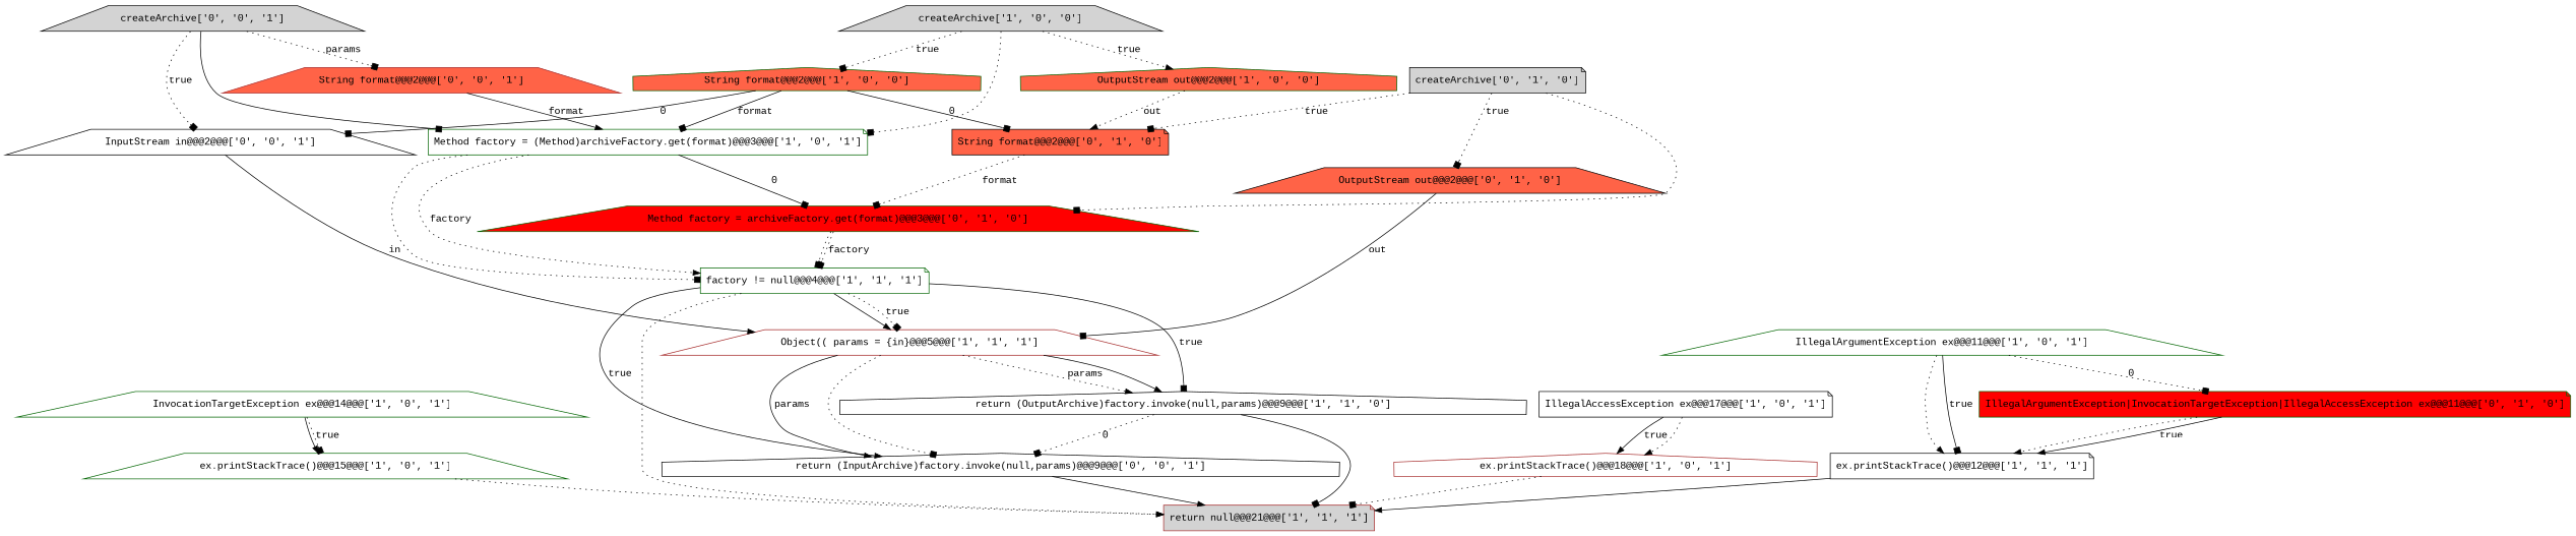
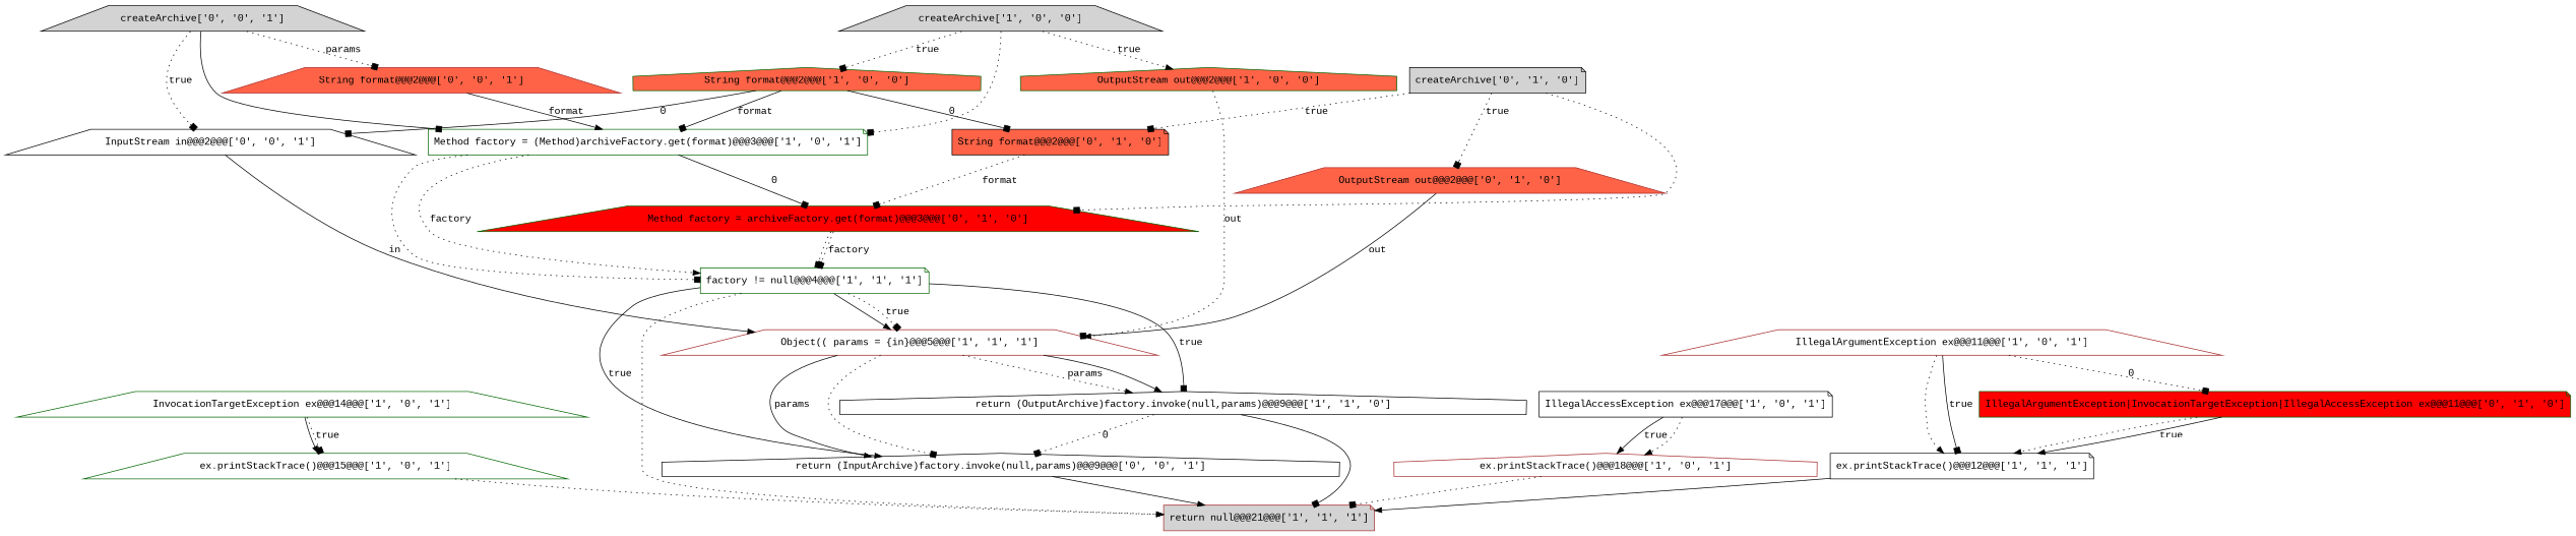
  digraph {
    fontname="Liberation Mono"
    node [color=black fillcolor=white fontname="Liberation Mono" shape=trapezium style=filled]
    edge [arrowhead=box fontname="Liberation Mono" style=dotted]
-   n1 [fillcolor=tomato label="OutputStream out@@@2@@@['0', '1', '0']"]
+   n1 [color=brown fillcolor=tomato label="OutputStream out@@@2@@@['0', '1', '0']"]
    n2 [color=brown label="Object(( params = {in}@@@5@@@['1', '1', '1']"]
    n3 [label="return (OutputArchive)factory.invoke(null,params)@@@9@@@['1', '1', '0']" shape=house]
    n4 [label="return (InputArchive)factory.invoke(null,params)@@@9@@@['0', '0', '1']" shape=house]
    n5 [color=darkgreen label="InvocationTargetException ex@@@14@@@['1', '0', '1']"]
    n6 [color=darkgreen label="ex.printStackTrace()@@@15@@@['1', '0', '1']"]
    n7 [color=brown fillcolor=lightgray label="return null@@@21@@@['1', '1', '1']" shape=note]
    n8 [color=darkgreen label="factory != null@@@4@@@['1', '1', '1']" shape=note]
    n9 [color=darkgreen fillcolor=tomato label="String format@@@2@@@['1', '0', '0']" shape=house]
    n10 [fillcolor=tomato label="String format@@@2@@@['0', '1', '0']" shape=note]
    n11 [label="InputStream in@@@2@@@['0', '0', '1']"]
    n12 [color=darkgreen label="Method factory = (Method)archiveFactory.get(format)@@@3@@@['1', '0', '1']" shape=note]
    n13 [color=darkgreen fillcolor=red label="Method factory = archiveFactory.get(format)@@@3@@@['0', '1', '0']"]
    n14 [label="IllegalAccessException ex@@@17@@@['1', '0', '1']" shape=note]
    n15 [color=brown label="ex.printStackTrace()@@@18@@@['1', '0', '1']" shape=house]
    n16 [color=darkgreen fillcolor=red label="IllegalArgumentException|InvocationTargetException|IllegalAccessException ex@@@11@@@['0', '1', '0']" shape=note]
    n17 [label="ex.printStackTrace()@@@12@@@['1', '1', '1']" shape=note]
    n18 [color=brown fillcolor=tomato label="String format@@@2@@@['0', '0', '1']"]
    n19 [color=darkgreen fillcolor=tomato label="OutputStream out@@@2@@@['1', '0', '0']" shape=house]
-   n20 [color=darkgreen label="IllegalArgumentException ex@@@11@@@['1', '0', '1']"]
+   n20 [color=brown label="IllegalArgumentException ex@@@11@@@['1', '0', '1']"]
    n21 [fillcolor=lightgray label="createArchive['1', '0', '0']"]
    n22 [fillcolor=lightgray label="createArchive['0', '0', '1']"]
    n23 [fillcolor=lightgray label="createArchive['0', '1', '0']" shape=note]
    n1 -> n2 [label=out style=solid]
    n2 -> n3 [arrowhead=normal label=params]
    n2 -> n3 [arrowhead=normal style=solid]
    n2 -> n4 [arrowhead=normal label=params style=solid]
    n2 -> n4
    n3 -> n4 [label=0]
    n3 -> n7 [style=solid]
    n4 -> n7 [arrowhead=normal style=solid]
    n5 -> n6 [arrowhead=normal style=solid]
    n5 -> n6 [label=true]
    n6 -> n7 [arrowhead=normal]
    n8 -> n2 [arrowhead=normal style=solid]
    n8 -> n2 [label=true]
    n8 -> n3 [label=true style=solid]
    n8 -> n4 [arrowhead=normal label=true style=solid]
    n8 -> n7 [arrowhead=normal]
    n9 -> n10 [label=0 style=solid]
    n9 -> n11 [label=0 style=solid]
    n9 -> n12 [label=format style=solid]
    n10 -> n13 [label=format]
    n11 -> n2 [arrowhead=normal label=in style=solid]
    n12 -> n8
    n12 -> n8 [arrowhead=normal label=factory]
    n12 -> n13 [label=0 style=solid]
    n13 -> n8 [label=factory]
    n13 -> n8
    n14 -> n15 [arrowhead=normal label=true style=solid]
    n14 -> n15 [arrowhead=normal]
    n15 -> n7
    n16 -> n17 [arrowhead=normal]
    n16 -> n17 [arrowhead=normal label=true style=solid]
    n17 -> n7 [arrowhead=normal style=solid]
    n18 -> n12 [arrowhead=normal label=format style=solid]
-   n19 -> n10 [arrowhead=normal label=out]
+   n19 -> n2 [arrowhead=normal label=out]
    n20 -> n16 [label=0]
    n20 -> n17 [arrowhead=normal]
    n20 -> n17 [label=true style=solid]
    n21 -> n9 [label=true]
    n21 -> n12
    n21 -> n19 [arrowhead=normal label=true]
    n22 -> n11 [label=true]
    n22 -> n12 [style=solid]
    n22 -> n18 [label=params]
    n23 -> n1 [label=true]
    n23 -> n10 [label=true]
    n23 -> n13
  }
